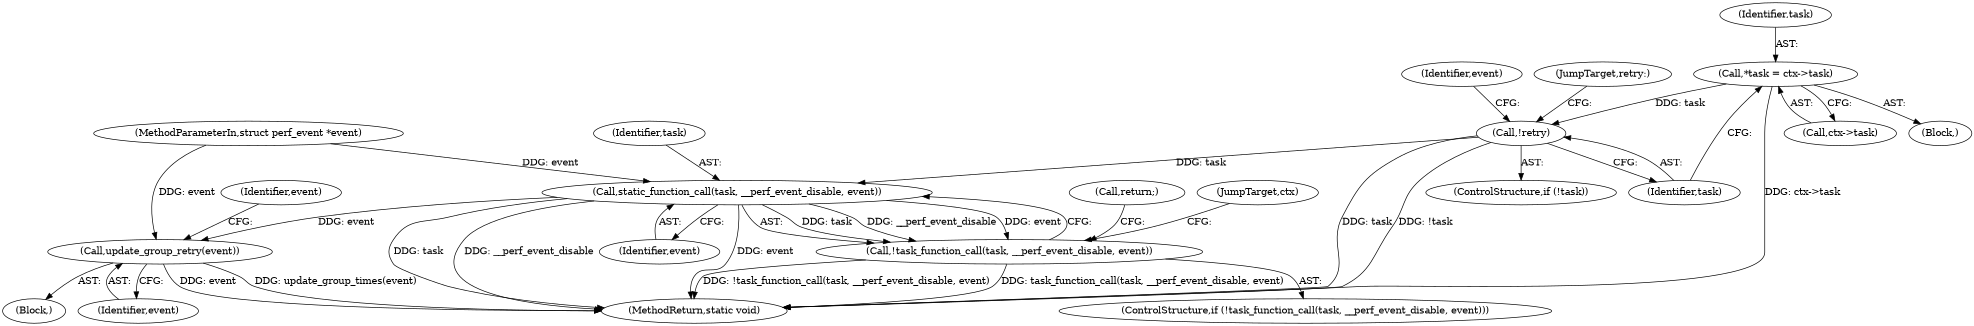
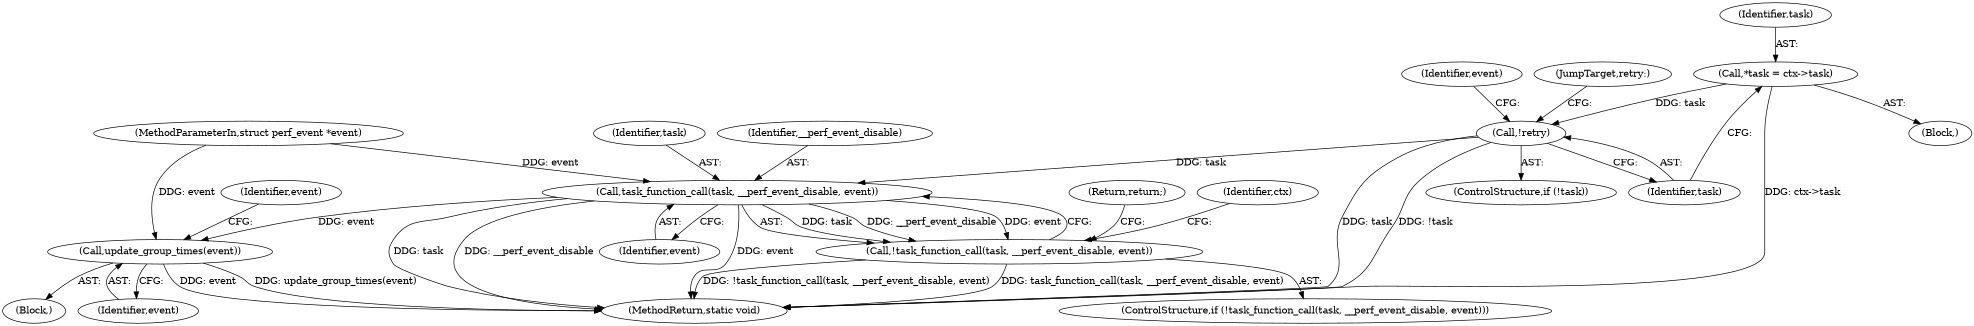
  digraph {
    n1 [label="(Call,*task = ctx->task)"]
    n2 [label="(Call,!retry)"]
-   n3 [label="(Call,ctx->task)"]
    n4 [label="(MethodReturn,static void)"]
    n5 [label="(Block,)"]
-   n6 [label="(Call,static_function_call(task, __perf_event_disable, event))"]
+   n6 [label="(Call,task_function_call(task, __perf_event_disable, event))"]
    n7 [label="(ControlStructure,if (!task))"]
    n8 [label="(Identifier,task)"]
    n9 [label="(Call,!task_function_call(task, __perf_event_disable, event))"]
-   n10 [label="(Call,update_group_retry(event))"]
+   n10 [label="(Call,update_group_times(event))"]
    n11 [label="(Identifier,event)"]
    n12 [label="(ControlStructure,if (!task_function_call(task, __perf_event_disable, event)))"]
    n13 [label="(Identifier,event)"]
    n14 [label="(Block,)"]
    n15 [label="(MethodParameterIn,struct perf_event *event)"]
-   n16 [label="(JumpTarget,ctx)"]
+   n16 [label="(Identifier,ctx)"]
    n17 [label="(Identifier,task)"]
    n18 [label="(Identifier,event)"]
    n19 [label="(JumpTarget,retry:)"]
    n20 [label="(Identifier,event)"]
+   n21 [label="(Identifier,__perf_event_disable)"]
    n22 [label="(Identifier,task)"]
-   n23 [label="(Call,return;)"]
+   n23 [label="(Return,return;)"]
    n1 -> n2 [label="DDG: task"]
-   n1 -> n3 [label="CFG: "]
    n1 -> n4 [label="DDG: ctx->task"]
    n1 -> n5 [label="AST: "]
    n2 -> n4 [label="DDG: task"]
    n2 -> n4 [label="DDG: !task"]
    n2 -> n6 [label="DDG: task"]
    n2 -> n7 [label="AST: "]
    n2 -> n8 [label="CFG: "]
-   n3 -> n1 [label="AST: "]
    n6 -> n4 [label="DDG: task"]
    n6 -> n4 [label="DDG: __perf_event_disable"]
    n6 -> n4 [label="DDG: event"]
    n6 -> n9 [label="AST: "]
    n6 -> n9 [label="DDG: task"]
    n6 -> n9 [label="DDG: __perf_event_disable"]
    n6 -> n9 [label="DDG: event"]
    n6 -> n10 [label="DDG: event"]
    n6 -> n11 [label="CFG: "]
    n8 -> n1 [label="CFG: "]
    n8 -> n2 [label="AST: "]
    n9 -> n4 [label="DDG: task_function_call(task, __perf_event_disable, event)"]
    n9 -> n4 [label="DDG: !task_function_call(task, __perf_event_disable, event)"]
    n9 -> n6 [label="CFG: "]
    n9 -> n12 [label="AST: "]
    n10 -> n4 [label="DDG: update_group_times(event)"]
    n10 -> n4 [label="DDG: event"]
    n10 -> n13 [label="CFG: "]
    n10 -> n14 [label="AST: "]
    n11 -> n6 [label="AST: "]
    n13 -> n10 [label="AST: "]
    n15 -> n6 [label="DDG: event"]
    n15 -> n10 [label="DDG: event"]
    n16 -> n9 [label="CFG: "]
    n17 -> n6 [label="AST: "]
    n18 -> n2 [label="CFG: "]
    n19 -> n2 [label="CFG: "]
    n20 -> n10 [label="CFG: "]
+   n21 -> n6 [label="AST: "]
    n22 -> n1 [label="AST: "]
    n23 -> n9 [label="CFG: "]
  }
